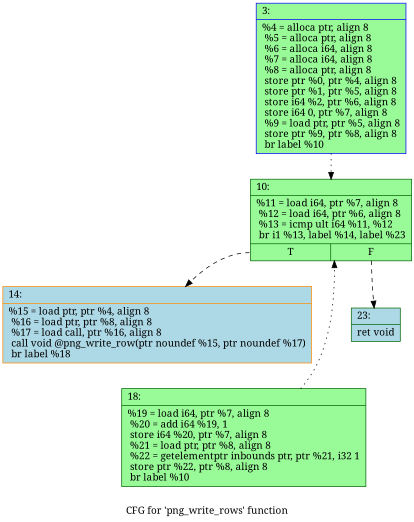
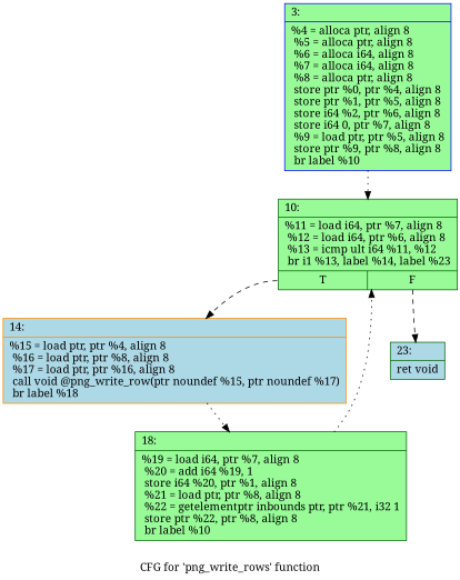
  digraph {
    fontname="Noto Serif"
    label="CFG for 'png_write_rows' function"
    node [color=darkgreen fillcolor=palegreen fontname="Noto Serif" shape=record style=filled]
    edge [fontname="Noto Serif" style=dotted]
    n1 [color=blue label="{3:\l|  %4 = alloca ptr, align 8\l  %5 = alloca ptr, align 8\l  %6 = alloca i64, align 8\l  %7 = alloca i64, align 8\l  %8 = alloca ptr, align 8\l  store ptr %0, ptr %4, align 8\l  store ptr %1, ptr %5, align 8\l  store i64 %2, ptr %6, align 8\l  store i64 0, ptr %7, align 8\l  %9 = load ptr, ptr %5, align 8\l  store ptr %9, ptr %8, align 8\l  br label %10\l}"]
    n2 [label="{10:\l|  %11 = load i64, ptr %7, align 8\l  %12 = load i64, ptr %6, align 8\l  %13 = icmp ult i64 %11, %12\l  br i1 %13, label %14, label %23\l|{<s0>T|<s1>F}}"]
-   n3 [color=darkorange fillcolor=lightblue label="{14:\l|  %15 = load ptr, ptr %4, align 8\l  %16 = load ptr, ptr %8, align 8\l  %17 = load call, ptr %16, align 8\l  call void @png_write_row(ptr noundef %15, ptr noundef %17)\l  br label %18\l}"]
+   n3 [color=darkorange fillcolor=lightblue label="{14:\l|  %15 = load ptr, ptr %4, align 8\l  %16 = load ptr, ptr %8, align 8\l  %17 = load ptr, ptr %16, align 8\l  call void @png_write_row(ptr noundef %15, ptr noundef %17)\l  br label %18\l}"]
    n4 [fillcolor=lightblue label="{23:\l|  ret void\l}"]
-   n5 [label="{18:\l|  %19 = load i64, ptr %7, align 8\l  %20 = add i64 %19, 1\l  store i64 %20, ptr %7, align 8\l  %21 = load ptr, ptr %8, align 8\l  %22 = getelementptr inbounds ptr, ptr %21, i32 1\l  store ptr %22, ptr %8, align 8\l  br label %10\l}"]
+   n5 [label="{18:\l|  %19 = load i64, ptr %7, align 8\l  %20 = add i64 %19, 1\l  store i64 %20, ptr %1, align 8\l  %21 = load ptr, ptr %8, align 8\l  %22 = getelementptr inbounds ptr, ptr %21, i32 1\l  store ptr %22, ptr %8, align 8\l  br label %10\l}"]
    n1 -> n2
    n2 -> n3 [style=dashed tailport=s0]
    n2 -> n4 [style=dashed tailport=s1]
+   n3 -> n5
    n5 -> n2
  }
